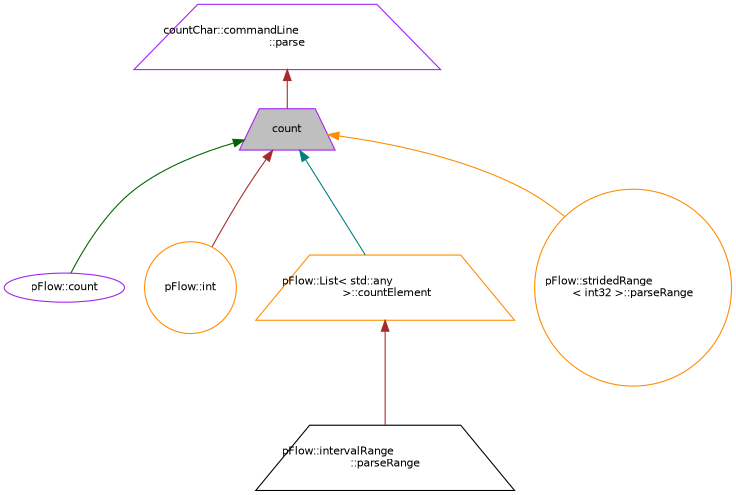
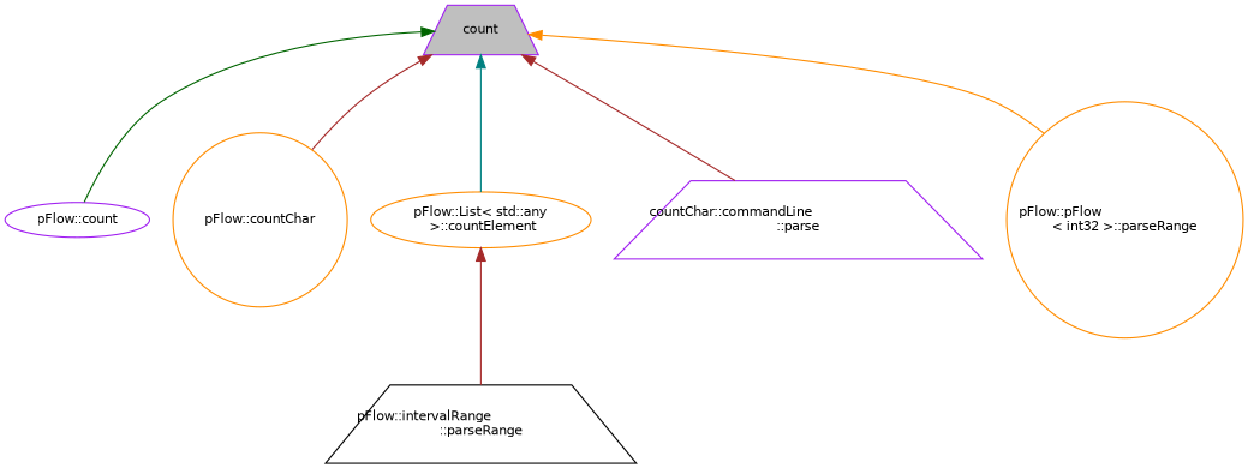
  digraph {
    rankdir=TB
    node [color=purple fillcolor=white fontname=Helvetica fontsize=10 shape=trapezium style=filled]
    edge [color=brown dir=back fontname=Helvetica fontsize=10 labelfontname=Helvetica labelfontsize=10 style=solid]
    n1 [fillcolor=grey75 fontcolor=black height=0.2 label=count width=0.4]
    n2 [height=0.2 label="pFlow::count" shape=ellipse width=0.4]
-   n3 [color=darkorange height=0.2 label="pFlow::int" shape=circle width=0.4]
-   n4 [color=darkorange height=0.2 label="pFlow::List\< std::any\l \>::countElement" width=0.4]
+   n3 [color=darkorange height=0.2 label="pFlow::countChar" shape=circle width=0.4]
+   n4 [color=darkorange height=0.2 label="pFlow::List\< std::any\l \>::countElement" shape=ellipse width=0.4]
    n5 [height=0.2 label="countChar::commandLine\l::parse" width=0.4]
-   n6 [color=darkorange height=0.2 label="pFlow::stridedRange\l\< int32 \>::parseRange" shape=circle width=0.4]
+   n6 [color=darkorange height=0.2 label="pFlow::pFlow\l\< int32 \>::parseRange" shape=circle width=0.4]
    n7 [color=black height=0.2 label="pFlow::intervalRange\l::parseRange" width=0.4]
    n1 -> n2 [color=darkgreen]
    n1 -> n3
    n1 -> n4 [color=teal]
-   n5 -> n1
+   n1 -> n5
    n1 -> n6 [color=darkorange]
    n4 -> n7
  }
